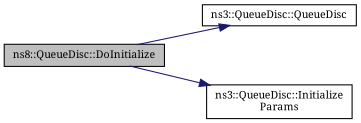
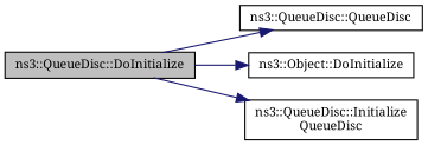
  digraph {
    fontname="Noto Serif"
    rankdir=LR
    node [color=black fillcolor=white fontname="Noto Serif" fontsize=10 shape=record style=filled]
    edge [color=midnightblue fontname="Noto Serif" fontsize=10 labelfontname=Helvetica labelfontsize=10 style=solid]
-   n1 [fillcolor=grey75 fontcolor=black height=0.2 label="ns8::QueueDisc::DoInitialize" width=0.4]
+   n1 [fillcolor=grey75 fontcolor=black height=0.2 label="ns3::QueueDisc::DoInitialize" width=0.4]
    n2 [height=0.2 label="ns3::QueueDisc::QueueDisc" width=0.4]
-   n4 [height=0.2 label="ns3::QueueDisc::Initialize\lParams" width=0.4]
+   n3 [height=0.2 label="ns3::Object::DoInitialize" width=0.4]
+   n4 [height=0.2 label="ns3::QueueDisc::Initialize\lQueueDisc" width=0.4]
    n1 -> n2
+   n1 -> n3
    n1 -> n4
  }
